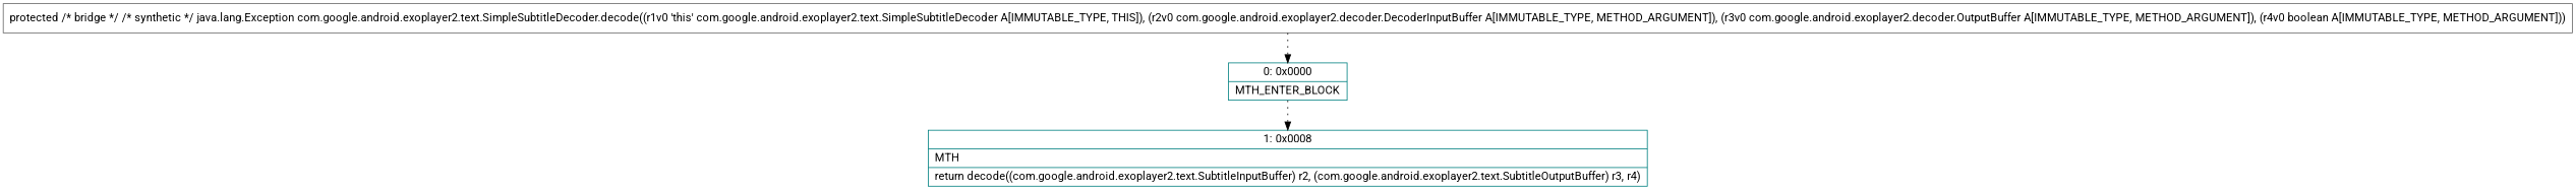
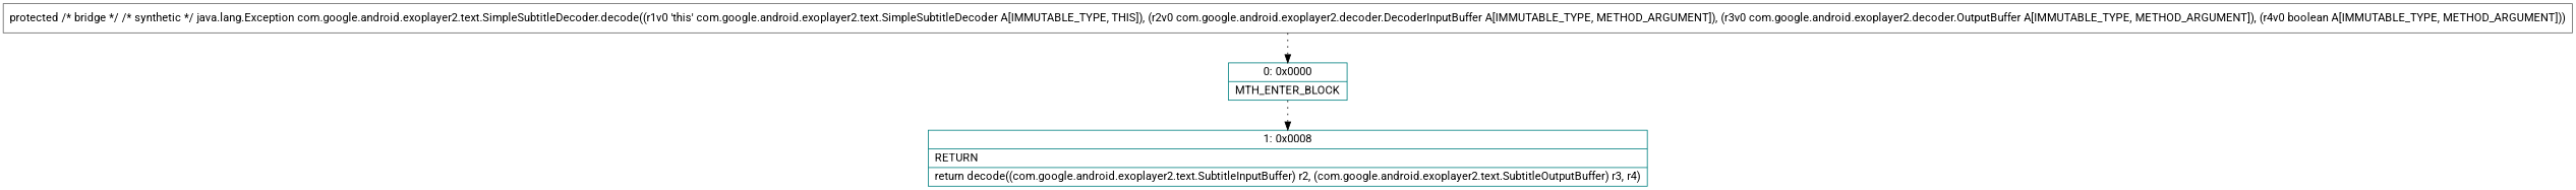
  digraph {
    fontname=Roboto
    node [shape=record color=teal fontname=Roboto]
    edge [style=dotted fontname=Roboto]
    n1 [label="{0\:\ 0x0000|MTH_ENTER_BLOCK\l}"]
-   n2 [label="{1\:\ 0x0008|MTH\l|return decode((com.google.android.exoplayer2.text.SubtitleInputBuffer) r2, (com.google.android.exoplayer2.text.SubtitleOutputBuffer) r3, r4)\l}"]
+   n2 [label="{1\:\ 0x0008|RETURN\l|return decode((com.google.android.exoplayer2.text.SubtitleInputBuffer) r2, (com.google.android.exoplayer2.text.SubtitleOutputBuffer) r3, r4)\l}"]
    n3 [label="{protected \/* bridge *\/ \/* synthetic *\/ java.lang.Exception com.google.android.exoplayer2.text.SimpleSubtitleDecoder.decode((r1v0 'this' com.google.android.exoplayer2.text.SimpleSubtitleDecoder A[IMMUTABLE_TYPE, THIS]), (r2v0 com.google.android.exoplayer2.decoder.DecoderInputBuffer A[IMMUTABLE_TYPE, METHOD_ARGUMENT]), (r3v0 com.google.android.exoplayer2.decoder.OutputBuffer A[IMMUTABLE_TYPE, METHOD_ARGUMENT]), (r4v0 boolean A[IMMUTABLE_TYPE, METHOD_ARGUMENT])) }" color=gray40]
    n1 -> n2
    n3 -> n1
  }
